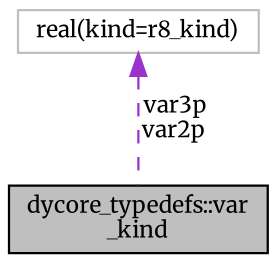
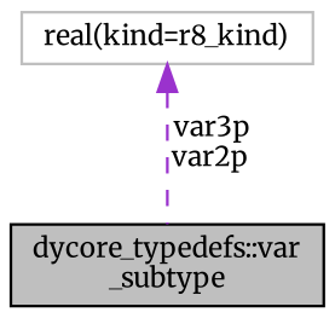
  digraph {
    fontname=Merriweather
    node [fontname=Merriweather fontsize=10 shape=record style=filled]
-   n1 [color=black fillcolor=grey75 fontcolor=black height=0.2 label="dycore_typedefs::var\l_kind" width=0.4]
+   n1 [color=black fillcolor=grey75 fontcolor=black height=0.2 label="dycore_typedefs::var\l_subtype" width=0.4]
    n2 [color=grey75 fillcolor=white height=0.2 label="real(kind=r8_kind)" width=0.4]
    n2 -> n1 [color=darkorchid3 dir=back fontname=Merriweather fontsize=10 label=" var3p\nvar2p" labelfontname=Helvetica labelfontsize=10 style=dashed]
  }
